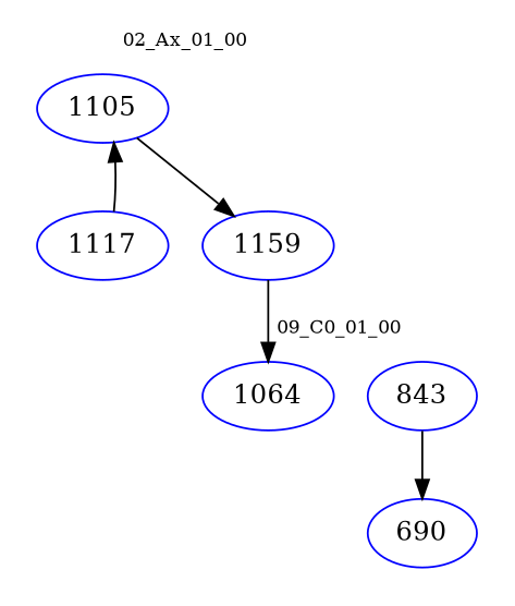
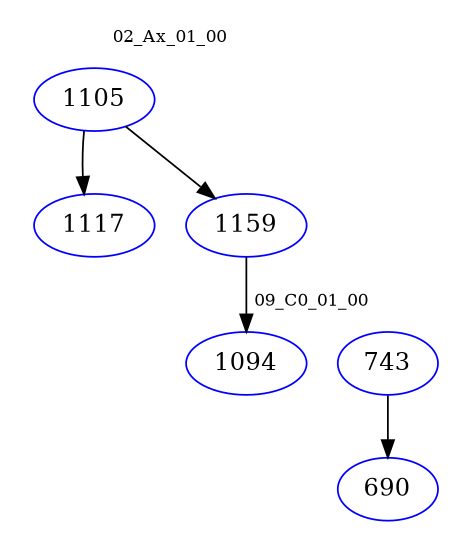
  digraph {
    node [color=blue]
    edge [color=black]
    n1 [label=1105]
    n2 [label=1117]
    n3 [label=1159]
-   n4 [label=843]
+   n4 [label=743]
    n5 [label=690]
-   n6 [label=1064]
+   n6 [label=1094]
    subgraph cluster_1 {
      color=white
      fontsize=10
      label="02_Ax_01_00"
      n1
      n2
      n3
    }
    subgraph cluster_2 {
      color=white
      fontsize=10
      label="09_C0_01_00"
      n4
      n5
      n6
    }
-   n2 -> n1
+   n1 -> n2
    n1 -> n3
    n3 -> n6
    n4 -> n5
  }
